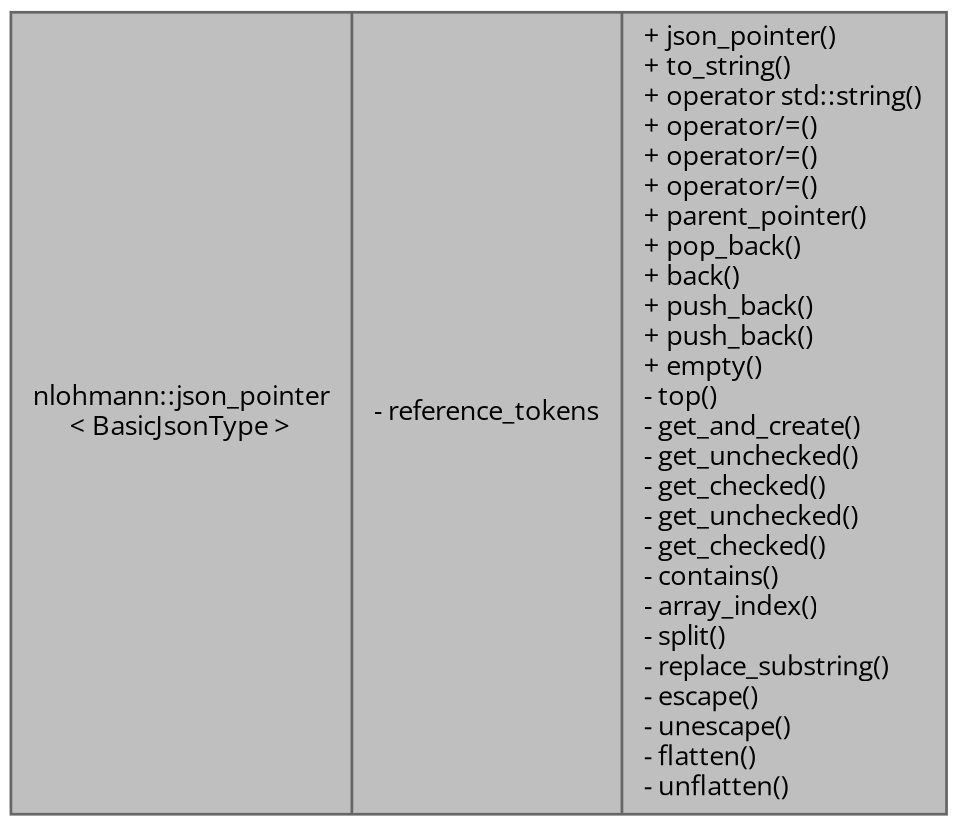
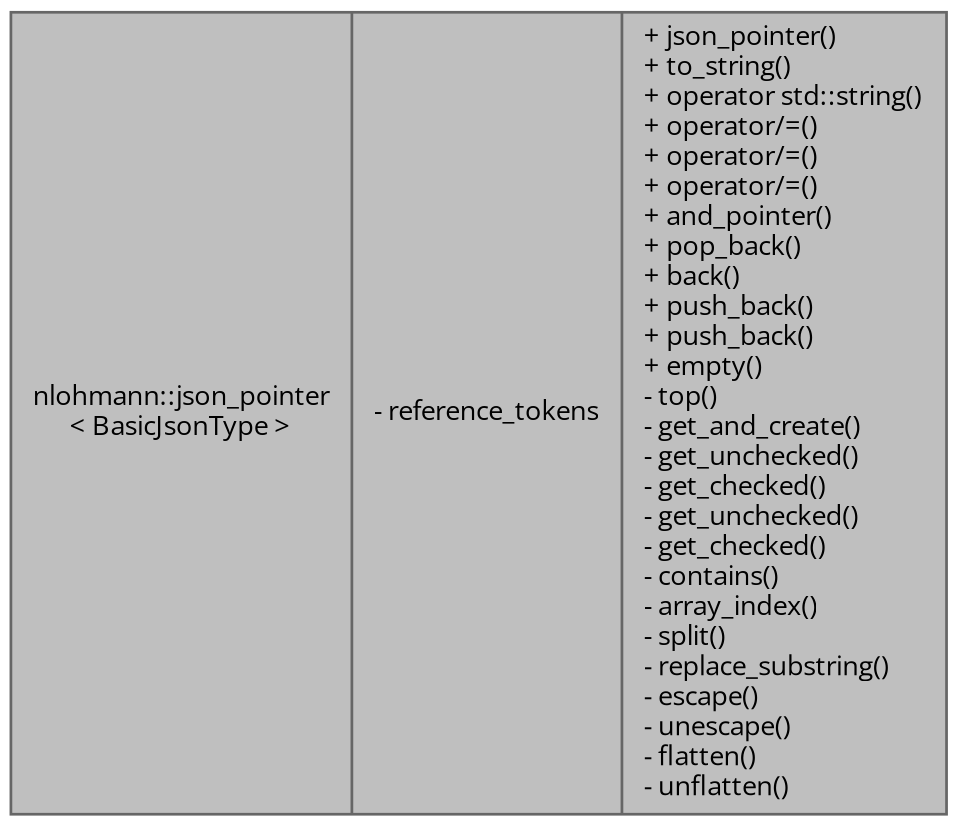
  digraph {
    rankdir=LR
    fontname="Open Sans"
-   n1 [color=gray40 fillcolor=grey75 fontcolor=black fontname="Open Sans" fontsize=10 height=0.2 label="{nlohmann::json_pointer\l\< BasicJsonType \>\n|- reference_tokens\l|+ json_pointer()\l+ to_string()\l+ operator std::string()\l+ operator/=()\l+ operator/=()\l+ operator/=()\l+ parent_pointer()\l+ pop_back()\l+ back()\l+ push_back()\l+ push_back()\l+ empty()\l- top()\l- get_and_create()\l- get_unchecked()\l- get_checked()\l- get_unchecked()\l- get_checked()\l- contains()\l- array_index()\l- split()\l- replace_substring()\l- escape()\l- unescape()\l- flatten()\l- unflatten()\l}" shape=record style=filled width=0.4]
+   n1 [color=gray40 fillcolor=grey75 fontcolor=black fontname="Open Sans" fontsize=10 height=0.2 label="{nlohmann::json_pointer\l\< BasicJsonType \>\n|- reference_tokens\l|+ json_pointer()\l+ to_string()\l+ operator std::string()\l+ operator/=()\l+ operator/=()\l+ operator/=()\l+ and_pointer()\l+ pop_back()\l+ back()\l+ push_back()\l+ push_back()\l+ empty()\l- top()\l- get_and_create()\l- get_unchecked()\l- get_checked()\l- get_unchecked()\l- get_checked()\l- contains()\l- array_index()\l- split()\l- replace_substring()\l- escape()\l- unescape()\l- flatten()\l- unflatten()\l}" shape=record style=filled width=0.4]
  }
